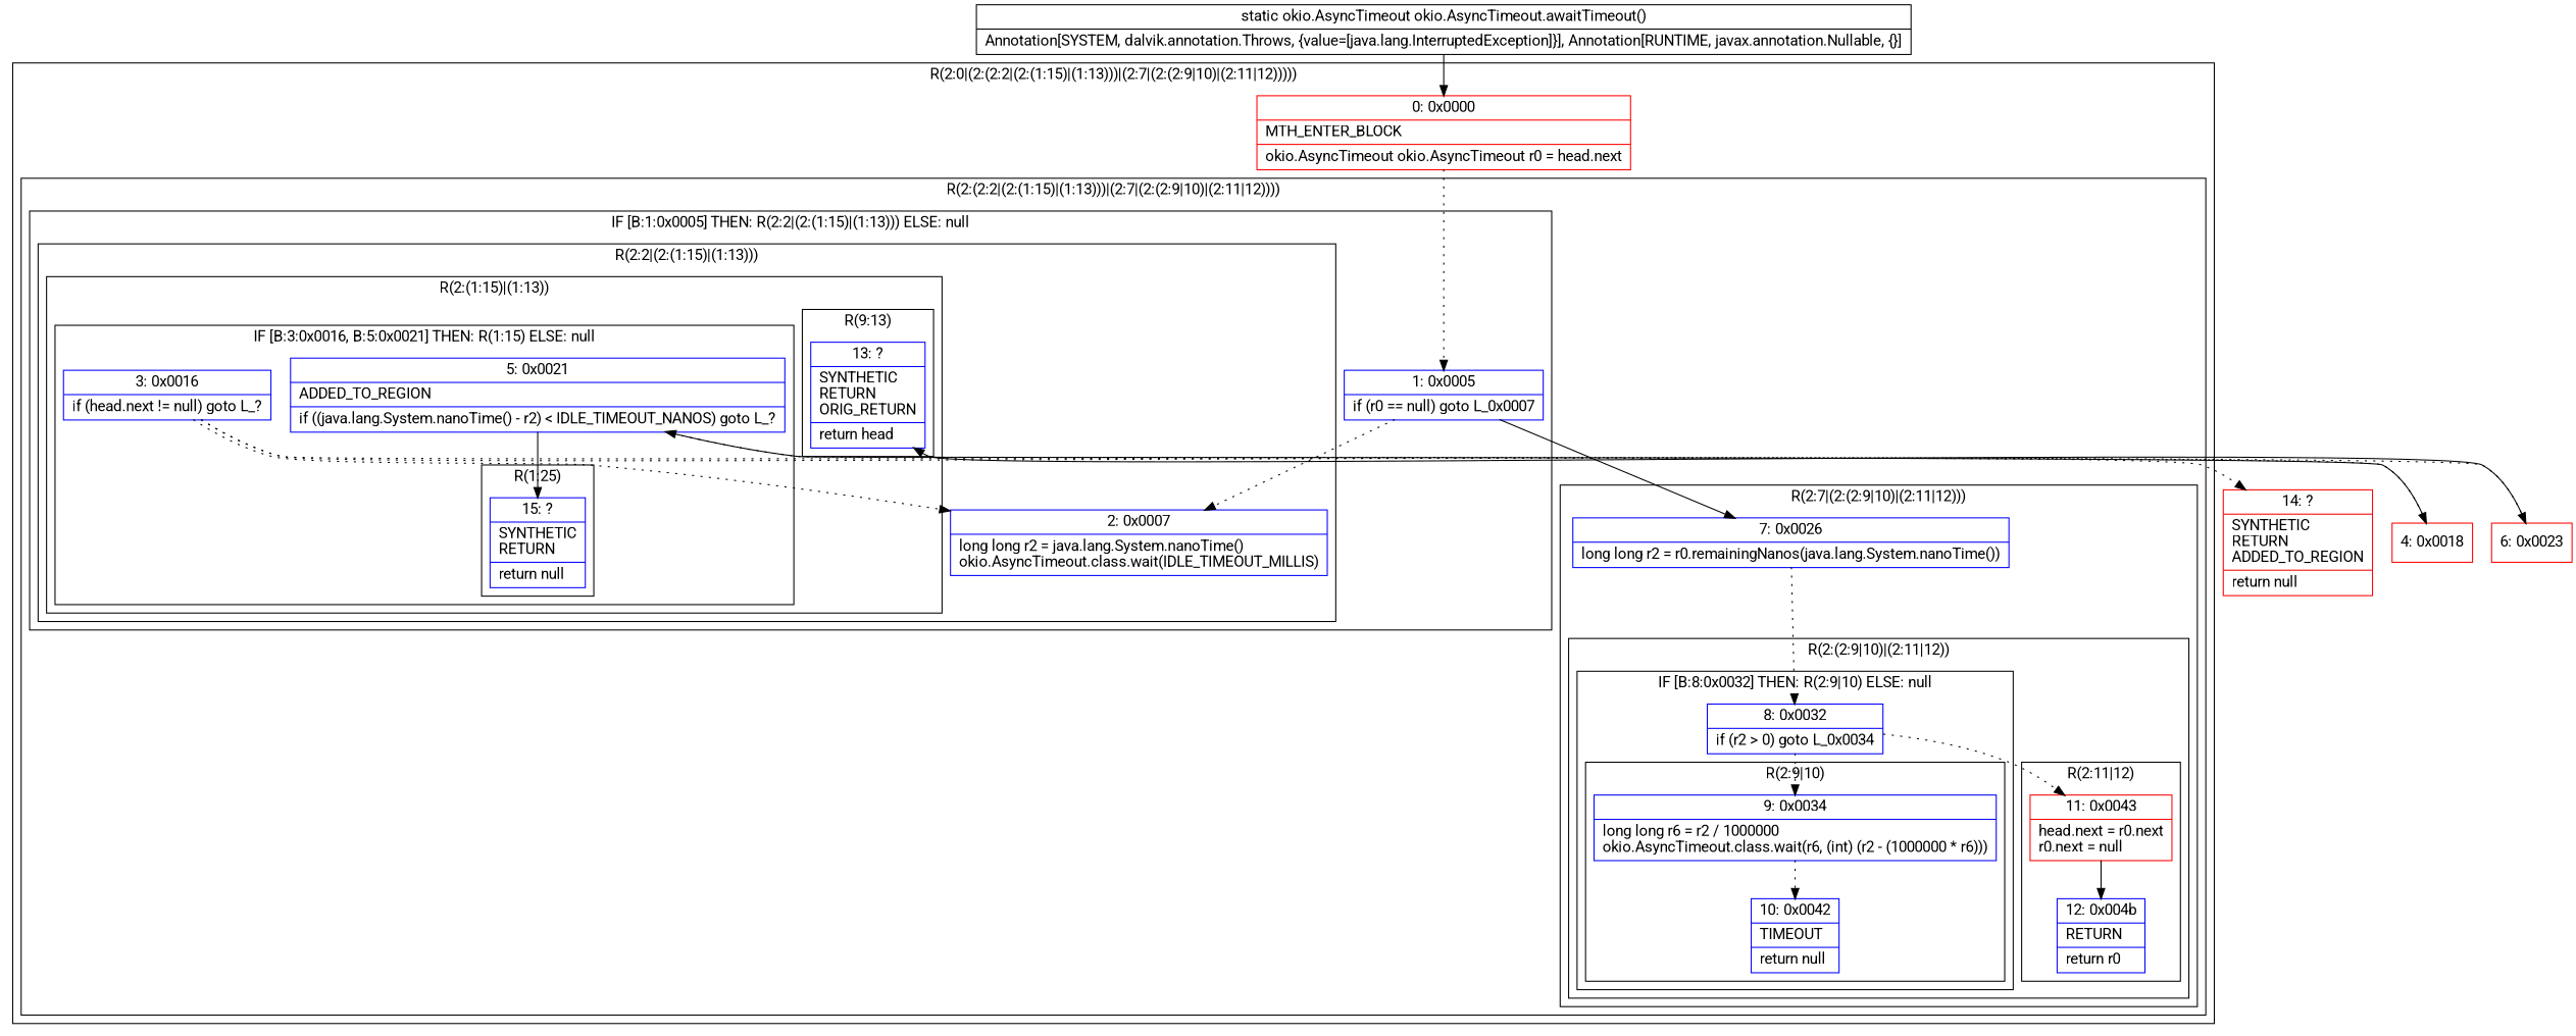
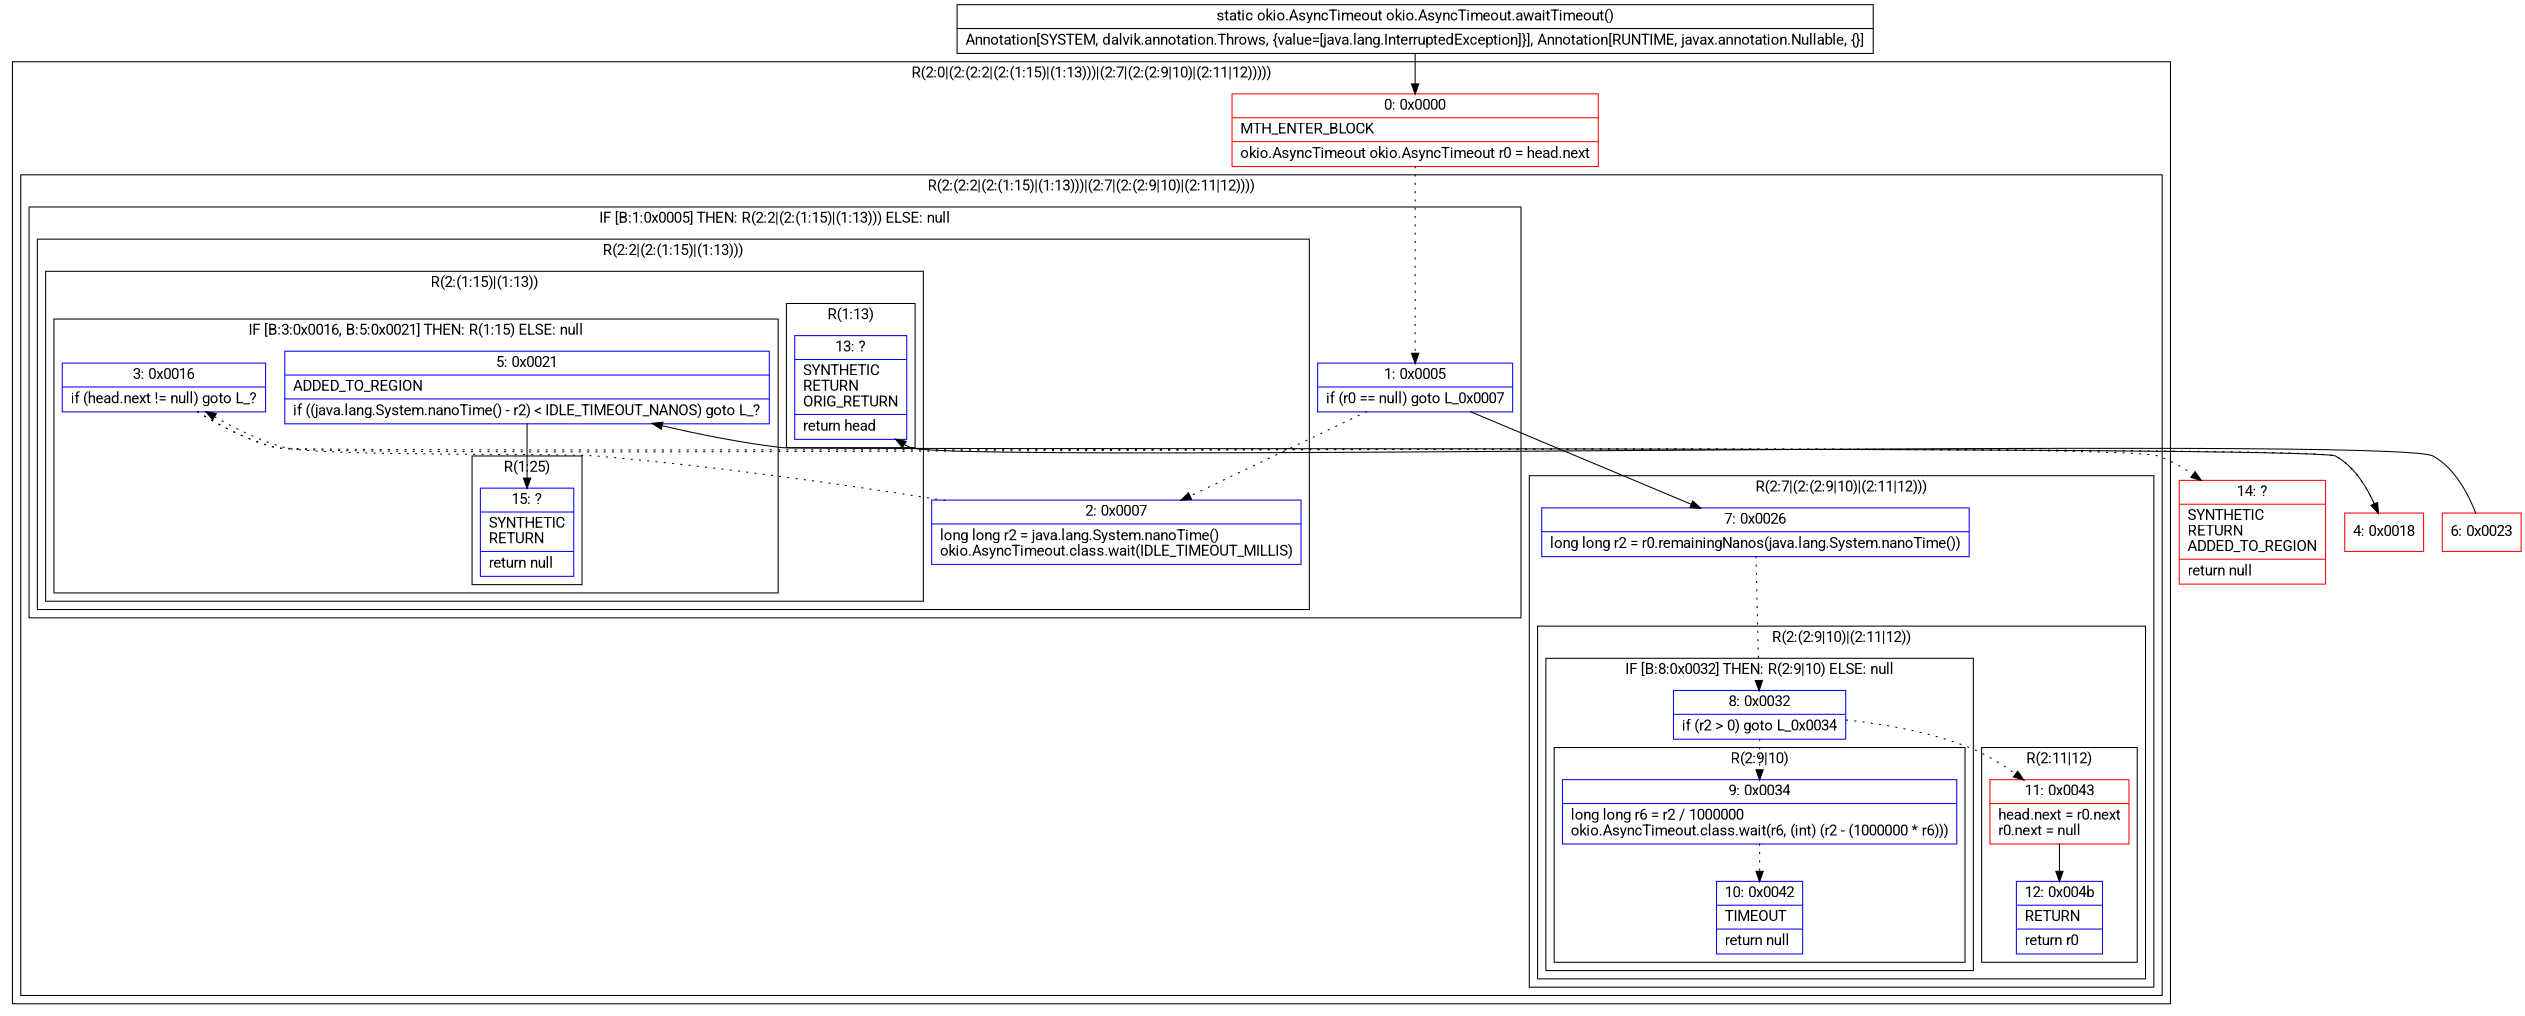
  digraph {
    fontname=Roboto
    node [color=blue fontname=Roboto shape=record]
    edge [fontname=Roboto style=dotted]
    n1 [label="{15\:\ ?|SYNTHETIC\lRETURN\l|return null\l}"]
    n2 [label="{3\:\ 0x0016|if (head.next != null) goto L_?\l}"]
    n3 [label="{5\:\ 0x0021|ADDED_TO_REGION\l|if ((java.lang.System.nanoTime() \- r2) \< IDLE_TIMEOUT_NANOS) goto L_?\l}"]
    n4 [label="{13\:\ ?|SYNTHETIC\lRETURN\lORIG_RETURN\l|return head\l}"]
    n5 [label="{2\:\ 0x0007|long long r2 = java.lang.System.nanoTime()\lokio.AsyncTimeout.class.wait(IDLE_TIMEOUT_MILLIS)\l}"]
    n6 [label="{1\:\ 0x0005|if (r0 == null) goto L_0x0007\l}"]
    n7 [label="{9\:\ 0x0034|long long r6 = r2 \/ 1000000\lokio.AsyncTimeout.class.wait(r6, (int) (r2 \- (1000000 * r6)))\l}"]
    n8 [label="{10\:\ 0x0042|TIMEOUT\l|return null\l}"]
    n9 [label="{8\:\ 0x0032|if (r2 \> 0) goto L_0x0034\l}"]
    n10 [color=red label="{11\:\ 0x0043|head.next = r0.next\lr0.next = null\l}"]
    n11 [label="{12\:\ 0x004b|RETURN\l|return r0\l}"]
    n12 [label="{7\:\ 0x0026|long long r2 = r0.remainingNanos(java.lang.System.nanoTime())\l}"]
    n13 [color=red label="{0\:\ 0x0000|MTH_ENTER_BLOCK\l|okio.AsyncTimeout okio.AsyncTimeout r0 = head.next\l}"]
    n14 [color=red label="{4\:\ 0x0018}"]
    n15 [color=red label="{14\:\ ?|SYNTHETIC\lRETURN\lADDED_TO_REGION\l|return null\l}"]
    n16 [color=red label="{6\:\ 0x0023}"]
    n17 [label="{static okio.AsyncTimeout okio.AsyncTimeout.awaitTimeout()  | Annotation[SYSTEM, dalvik.annotation.Throws, \{value=[java.lang.InterruptedException]\}], Annotation[RUNTIME, javax.annotation.Nullable, \{\}]\l}" color=""]
    subgraph cluster_1 {
      label="R(2:0|(2:(2:2|(2:(1:15)|(1:13)))|(2:7|(2:(2:9|10)|(2:11|12)))))"
      n13
      subgraph cluster_2 {
        label="R(2:(2:2|(2:(1:15)|(1:13)))|(2:7|(2:(2:9|10)|(2:11|12))))"
        subgraph cluster_3 {
          label="IF [B:1:0x0005] THEN: R(2:2|(2:(1:15)|(1:13))) ELSE: null"
          n6
          subgraph cluster_4 {
            label="R(2:2|(2:(1:15)|(1:13)))"
            n5
            subgraph cluster_5 {
              label="R(2:(1:15)|(1:13))"
              subgraph cluster_6 {
                label="IF [B:3:0x0016, B:5:0x0021] THEN: R(1:15) ELSE: null"
                n2
                n3
                subgraph cluster_7 {
                  label="R(1:25)"
                  n1
                }
              }
              subgraph cluster_8 {
-               label="R(9:13)"
+               label="R(1:13)"
                n4
              }
            }
          }
        }
        subgraph cluster_9 {
          label="R(2:7|(2:(2:9|10)|(2:11|12)))"
          n12
          subgraph cluster_10 {
            label="R(2:(2:9|10)|(2:11|12))"
            subgraph cluster_11 {
              label="IF [B:8:0x0032] THEN: R(2:9|10) ELSE: null"
              n9
              subgraph cluster_12 {
                label="R(2:9|10)"
                n7
                n8
              }
            }
            subgraph cluster_13 {
              label="R(2:11|12)"
              n10
              n11
            }
          }
        }
      }
    }
    n2 -> n14
    n2 -> n15
    n3 -> n1 [style=solid]
-   n3 -> n16
-   n2 -> n5
+   n5 -> n2
    n6 -> n5
    n6 -> n12 [style=solid]
    n7 -> n8
    n9 -> n7
    n9 -> n10
    n10 -> n11 [style=solid]
    n12 -> n9
    n13 -> n6
    n14 -> n3 [style=solid]
    n16 -> n4 [style=solid]
    n17 -> n13 [style=solid]
  }
